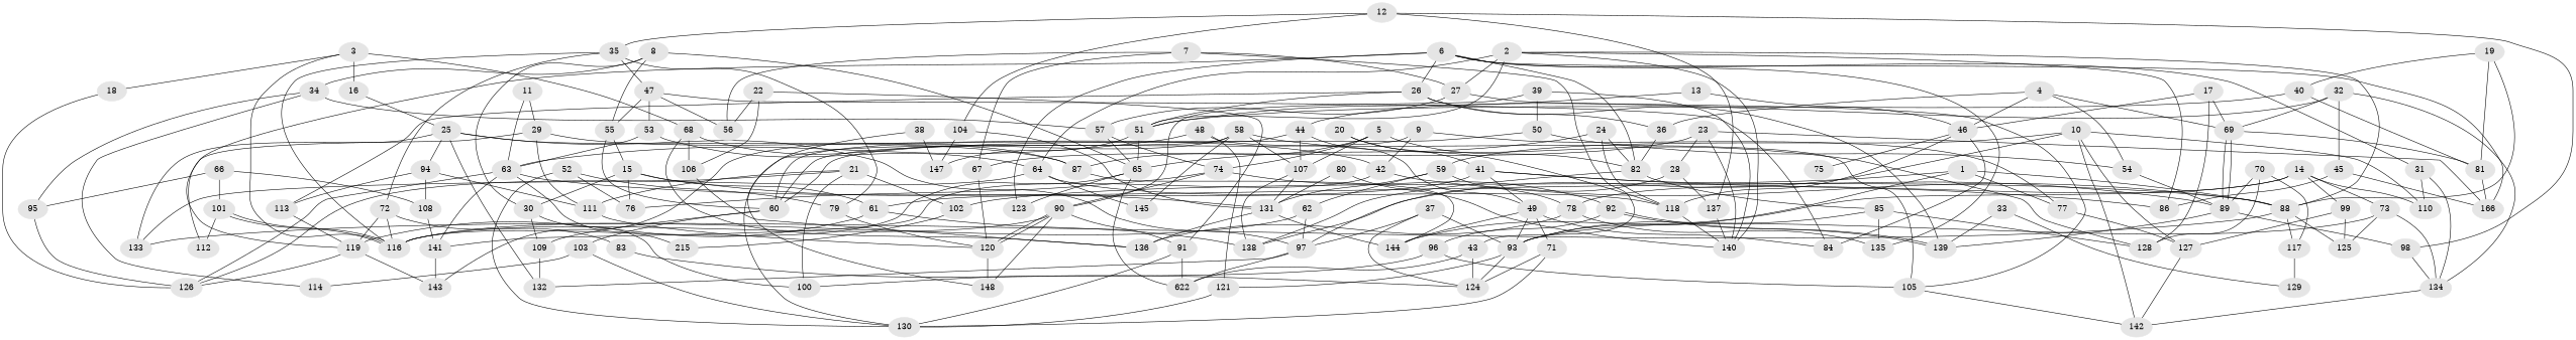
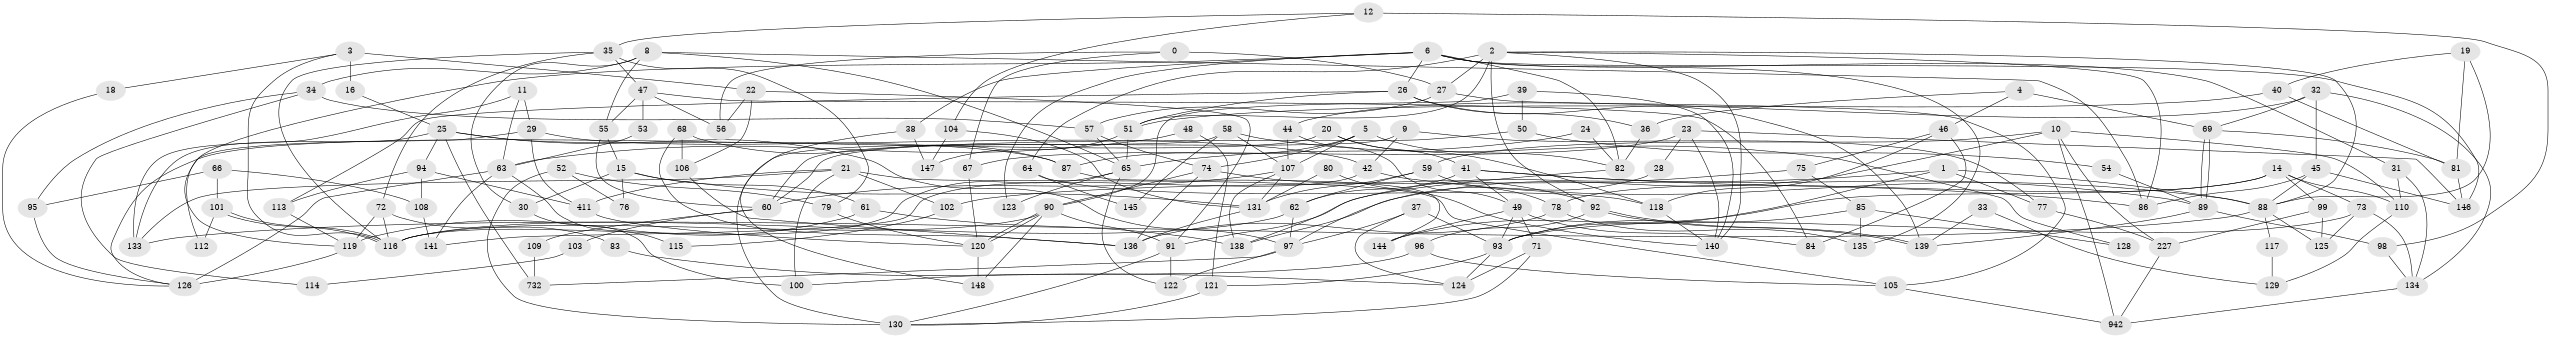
  graph {
    node [color=gray90 style=filled]
    1
    77
    88
    93
    102
-   127
+   127 [label=227]
    133
    117
    125
    124
    121
-   115 [label=215]
+   115
    2
    27
    51
    64
    86
    92
    140
    57
    105
    65
    147
    118
    145
    139
    96
    3
    16
    18
    68
    116
    25
    126
    87
    106
    136
    4
    36
    46
    54
    69
    82
    75
    84
    89
    81
    5
    74
    107
    76
    90
    138
    144
    131
    6
    26
    31
    38
    119
    123
    135
-   146 [label=166]
+   146
    113
    110
    134
    148
-   143
-   7
-   43
+   7 [label=0]
    56
    67
-   122 [label=622]
+   122
    120
    8
    30
    34
    55
    100
    109
    95
    114
    60
    15
    9
    42
    141
    103
    10
    59
-   142
+   142 [label=942]
    78
    62
    129
    11
    29
    63
-   111
+   111 [label=411]
    112
    12
    35
    98
    104
-   137
    47
    72
    79
-   13
    14
    73
    99
    61
    94
    97
-   132
-   17
+   132 [label=732]
    128
    19
    40
    20
    41
    49
    21
    22
    91
    130
    23
    28
    24
    108
    32
    44
    45
    33
    53
    83
    37
    39
    50
    71
    85
    48
    52
    58
    66
    101
-   70
    80
    1 -- 77
    1 -- 88
    1 -- 93
    1 -- 102
    77 -- 127
    88 -- 133
    88 -- 117
    88 -- 125
    93 -- 124
    93 -- 121
    102 -- 115
    127 -- 142
    117 -- 129
    121 -- 130
    2 -- 88
    2 -- 27
    2 -- 51
    2 -- 64
    2 -- 86
+   2 -- 92
    2 -- 140
    27 -- 57
    27 -- 105
    51 -- 65
    51 -- 147
    64 -- 118
    64 -- 145
    92 -- 139
    92 -- 139
    92 -- 96
    57 -- 65
    57 -- 74
    105 -- 142
    65 -- 116
    65 -- 123
    65 -- 122
    118 -- 140
    96 -- 105
    96 -- 100
    3 -- 16
    3 -- 18
-   3 -- 68
+   3 -- 22
    3 -- 116
    16 -- 25
    18 -- 126
    68 -- 87
    68 -- 106
    68 -- 136
    25 -- 133
    25 -- 87
    25 -- 94
    25 -- 97
    25 -- 132
    87 -- 144
    106 -- 136
    4 -- 36
    4 -- 46
-   4 -- 54
    4 -- 69
    36 -- 82
    46 -- 118
    46 -- 75
    46 -- 84
    54 -- 89
    69 -- 89
    69 -- 89
    69 -- 81
    82 -- 138
-   82 -- 85
+   75 -- 91
+   75 -- 85
    89 -- 139
    89 -- 98
    81 -- 146
    5 -- 87
    5 -- 82
    5 -- 74
    5 -- 107
    74 -- 92
-   74 -- 76
+   74 -- 136
    74 -- 90
    107 -- 138
    107 -- 131
    90 -- 116
    90 -- 148
    90 -- 120
    90 -- 120
    90 -- 91
    131 -- 136
-   131 -- 144
    6 -- 82
    6 -- 26
    6 -- 31
+   6 -- 38
    6 -- 119
    6 -- 123
    6 -- 135
    6 -- 146
    26 -- 51
    26 -- 139
    26 -- 36
    26 -- 113
    31 -- 110
    31 -- 134
    38 -- 147
    38 -- 148
    119 -- 126
-   119 -- 143
    113 -- 119
+   110 -- 129
    134 -- 142
    7 -- 27
-   7 -- 43
    7 -- 56
    7 -- 67
-   43 -- 124
-   43 -- 122
    67 -- 120
    120 -- 148
+   8 -- 86
    8 -- 65
    8 -- 30
    8 -- 34
    8 -- 55
    30 -- 100
-   30 -- 109
    34 -- 57
    34 -- 95
    34 -- 114
    55 -- 60
    55 -- 15
    109 -- 132
    95 -- 126
    60 -- 109
    60 -- 103
    15 -- 76
    15 -- 131
    15 -- 30
    15 -- 61
    9 -- 77
    9 -- 60
    9 -- 42
    42 -- 88
    42 -- 141
-   141 -- 143
    103 -- 114
-   103 -- 130
    10 -- 127
    10 -- 138
    10 -- 110
    10 -- 59
    10 -- 142
    59 -- 131
    59 -- 78
    59 -- 62
    78 -- 136
    78 -- 135
    62 -- 116
    62 -- 97
+   11 -- 133
    11 -- 29
    11 -- 63
    29 -- 42
    29 -- 111
    29 -- 112
-   63 -- 88
+   45 -- 88
    63 -- 115
    63 -- 126
    63 -- 141
    111 -- 120
    12 -- 35
    12 -- 98
    12 -- 104
-   12 -- 137
    35 -- 116
    35 -- 47
    35 -- 72
    35 -- 79
    98 -- 134
    104 -- 147
    104 -- 131
-   137 -- 140
    47 -- 84
    47 -- 56
    47 -- 55
    47 -- 53
    72 -- 116
    72 -- 119
    72 -- 83
    79 -- 120
-   13 -- 51
-   13 -- 46
    14 -- 144
    14 -- 110
    14 -- 78
    14 -- 73
    14 -- 99
    73 -- 93
    73 -- 125
    73 -- 134
    99 -- 127
    99 -- 125
    61 -- 138
    61 -- 119
    94 -- 113
    94 -- 111
    94 -- 108
    97 -- 122
    97 -- 132
-   17 -- 46
-   17 -- 69
-   17 -- 128
    19 -- 88
    19 -- 81
    19 -- 40
    40 -- 51
    40 -- 81
    20 -- 118
-   64 -- 126
+   20 -- 126
    20 -- 41
    41 -- 86
    41 -- 89
-   41 -- 61
+   41 -- 62
    41 -- 49
    49 -- 93
    49 -- 84
    49 -- 144
    49 -- 71
    21 -- 102
    21 -- 133
    21 -- 100
    21 -- 111
    22 -- 106
    22 -- 56
    22 -- 91
    91 -- 122
    91 -- 130
    23 -- 140
    23 -- 146
    23 -- 67
    23 -- 28
-   28 -- 137
    28 -- 97
    24 -- 65
-   24 -- 118
    24 -- 82
    108 -- 141
    32 -- 69
    32 -- 134
    32 -- 44
    32 -- 45
    44 -- 107
-   44 -- 60
+   107 -- 60
    44 -- 49
    45 -- 86
    45 -- 146
    33 -- 139
    33 -- 129
-   53 -- 64
    53 -- 63
    83 -- 124
    37 -- 93
    37 -- 124
    37 -- 97
    39 -- 140
    39 -- 90
    39 -- 50
    50 -- 54
    50 -- 60
    71 -- 124
    71 -- 130
    85 -- 93
    85 -- 135
    85 -- 128
    48 -- 121
-   48 -- 105
+   21 -- 105
    48 -- 63
    52 -- 76
    52 -- 79
    52 -- 130
    58 -- 145
    58 -- 107
-   58 -- 143
    58 -- 128
    58 -- 130
    66 -- 95
    66 -- 108
    66 -- 101
    101 -- 116
    101 -- 116
    101 -- 112
-   70 -- 117
-   70 -- 89
-   70 -- 128
    80 -- 140
    80 -- 131
  }
